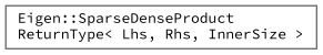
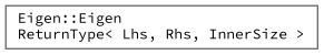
  digraph {
    rankdir=LR
    fontname="Source Code Pro"
-   n1 [color=grey40 fillcolor=white fontname="Source Code Pro" fontsize=10 height=0.2 label="Eigen::SparseDenseProduct\lReturnType\< Lhs, Rhs, InnerSize \>" shape=box style=filled width=0.4]
+   n1 [color=grey40 fillcolor=white fontname="Source Code Pro" fontsize=10 height=0.2 label="Eigen::Eigen\lReturnType\< Lhs, Rhs, InnerSize \>" shape=box style=filled width=0.4]
  }
